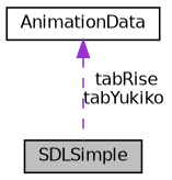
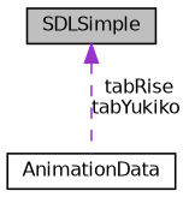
  digraph {
    node [color=black fontname=Helvetica fontsize=10 shape=record style=filled]
    n1 [fillcolor=grey75 fontcolor=black height=0.2 label=SDLSimple width=0.4]
    n2 [fillcolor=white height=0.2 label=AnimationData width=0.4]
-   n2 -> n1 [color=darkorchid3 dir=back fontname=Helvetica fontsize=10 label=" tabRise\ntabYukiko" labelfontname=Helvetica labelfontsize=10 style=dashed]
+   n1 -> n2 [color=darkorchid3 dir=back fontname=Helvetica fontsize=10 label=" tabRise\ntabYukiko" labelfontname=Helvetica labelfontsize=10 style=dashed]
  }
